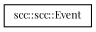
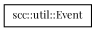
  digraph {
    rankdir=LR
    fontname="Playfair Display"
-   n1 [color=black fillcolor=white fontname="Playfair Display" fontsize=10 height=0.2 label="scc::scc::Event" shape=record style=filled width=0.4]
+   n1 [color=black fillcolor=white fontname="Playfair Display" fontsize=10 height=0.2 label="scc::util::Event" shape=record style=filled width=0.4]
  }
